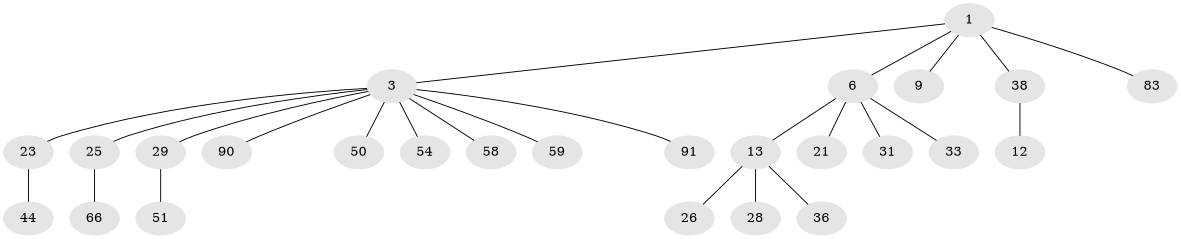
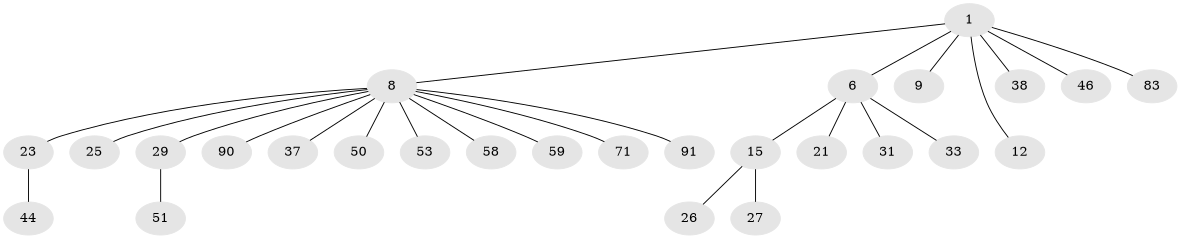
  graph {
    node [color=gray90 style=filled]
    1 [super="+2+11+4+83+22"]
-   3 [super="+56+8+47+28+7"]
+   3 [super="+56+8+47+28+7" label=8]
    6 [super="+10+20"]
    9 [super="+73+48"]
    12 [super="+72+13"]
    38 [super="+45"]
+   46
    n8 [label=83 super="+84"]
    23 [super="+32"]
    25 [super="+63+64"]
    29 [super="+42"]
    n12 [label=90]
+   37
    50 [super="+62"]
-   54 [super="+65"]
+   54 [super="+65" label=53]
    58
    59
+   71
    91
-   15 [super="+19+16" label=13]
+   15 [super="+19+16"]
    21 [super="+78"]
    31 [super="+67"]
    33
    44
-   66
    51 [super="+70+69"]
    26 [super="+85"]
-   27 [super="+34" label=28]
-   36 [super="+60"]
+   27 [super="+34"]
    1 -- 3
    1 -- 6
    1 -- 9
-   38 -- 12
+   1 -- 12
    1 -- 38
+   1 -- 46
    1 -- n8
    3 -- 23
    3 -- 25
    3 -- 29
    3 -- n12
+   3 -- 37
    3 -- 50
    3 -- 54
    3 -- 58
    3 -- 59
+   3 -- 71
    3 -- 91
    6 -- 15
    6 -- 21
    6 -- 31
    6 -- 33
    23 -- 44
-   25 -- 66
    29 -- 51
    15 -- 26
    15 -- 27
-   15 -- 36
  }
